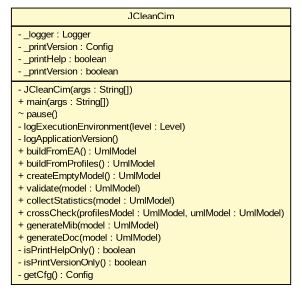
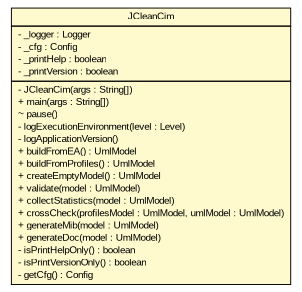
  digraph {
    nodesep=0.25
    ranksep=0.5
-   n1 [fontcolor=black fontname=arial fontsize=10.0 label=<<table title="org.tanjakostic.jcleancim.JCleanCim" border="0" cellborder="1" cellspacing="0" cellpadding="2" port="p" bgcolor="lemonChiffon" href="./JCleanCim.html"> 		<tr><td><table border="0" cellspacing="0" cellpadding="1"> <tr><td align="center" balign="center"> JCleanCim </td></tr> 		</table></td></tr> 		<tr><td><table border="0" cellspacing="0" cellpadding="1"> <tr><td align="left" balign="left"> - _logger : Logger </td></tr> <tr><td align="left" balign="left"> - _printVersion : Config </td></tr> <tr><td align="left" balign="left"> - _printHelp : boolean </td></tr> <tr><td align="left" balign="left"> - _printVersion : boolean </td></tr> 		</table></td></tr> 		<tr><td><table border="0" cellspacing="0" cellpadding="1"> <tr><td align="left" balign="left"> - JCleanCim(args : String[]) </td></tr> <tr><td align="left" balign="left"> + main(args : String[]) </td></tr> <tr><td align="left" balign="left"> ~ pause() </td></tr> <tr><td align="left" balign="left"> - logExecutionEnvironment(level : Level) </td></tr> <tr><td align="left" balign="left"> - logApplicationVersion() </td></tr> <tr><td align="left" balign="left"> + buildFromEA() : UmlModel </td></tr> <tr><td align="left" balign="left"> + buildFromProfiles() : UmlModel </td></tr> <tr><td align="left" balign="left"> + createEmptyModel() : UmlModel </td></tr> <tr><td align="left" balign="left"> + validate(model : UmlModel) </td></tr> <tr><td align="left" balign="left"> + collectStatistics(model : UmlModel) </td></tr> <tr><td align="left" balign="left"> + crossCheck(profilesModel : UmlModel, umlModel : UmlModel) </td></tr> <tr><td align="left" balign="left"> + generateMib(model : UmlModel) </td></tr> <tr><td align="left" balign="left"> + generateDoc(model : UmlModel) </td></tr> <tr><td align="left" balign="left"> - isPrintHelpOnly() : boolean </td></tr> <tr><td align="left" balign="left"> - isPrintVersionOnly() : boolean </td></tr> <tr><td align="left" balign="left"> - getCfg() : Config </td></tr> 		</table></td></tr> 		</table>> shape=plaintext]
+   n1 [fontcolor=black fontname=arial fontsize=10.0 label=<<table title="org.tanjakostic.jcleancim.JCleanCim" border="0" cellborder="1" cellspacing="0" cellpadding="2" port="p" bgcolor="lemonChiffon" href="./JCleanCim.html"> 		<tr><td><table border="0" cellspacing="0" cellpadding="1"> <tr><td align="center" balign="center"> JCleanCim </td></tr> 		</table></td></tr> 		<tr><td><table border="0" cellspacing="0" cellpadding="1"> <tr><td align="left" balign="left"> - _logger : Logger </td></tr> <tr><td align="left" balign="left"> - _cfg : Config </td></tr> <tr><td align="left" balign="left"> - _printHelp : boolean </td></tr> <tr><td align="left" balign="left"> - _printVersion : boolean </td></tr> 		</table></td></tr> 		<tr><td><table border="0" cellspacing="0" cellpadding="1"> <tr><td align="left" balign="left"> - JCleanCim(args : String[]) </td></tr> <tr><td align="left" balign="left"> + main(args : String[]) </td></tr> <tr><td align="left" balign="left"> ~ pause() </td></tr> <tr><td align="left" balign="left"> - logExecutionEnvironment(level : Level) </td></tr> <tr><td align="left" balign="left"> - logApplicationVersion() </td></tr> <tr><td align="left" balign="left"> + buildFromEA() : UmlModel </td></tr> <tr><td align="left" balign="left"> + buildFromProfiles() : UmlModel </td></tr> <tr><td align="left" balign="left"> + createEmptyModel() : UmlModel </td></tr> <tr><td align="left" balign="left"> + validate(model : UmlModel) </td></tr> <tr><td align="left" balign="left"> + collectStatistics(model : UmlModel) </td></tr> <tr><td align="left" balign="left"> + crossCheck(profilesModel : UmlModel, umlModel : UmlModel) </td></tr> <tr><td align="left" balign="left"> + generateMib(model : UmlModel) </td></tr> <tr><td align="left" balign="left"> + generateDoc(model : UmlModel) </td></tr> <tr><td align="left" balign="left"> - isPrintHelpOnly() : boolean </td></tr> <tr><td align="left" balign="left"> - isPrintVersionOnly() : boolean </td></tr> <tr><td align="left" balign="left"> - getCfg() : Config </td></tr> 		</table></td></tr> 		</table>> shape=plaintext]
  }
